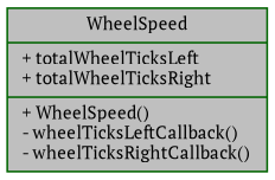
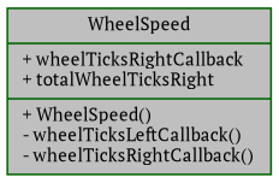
  digraph {
    fontname="PT Serif"
-   n1 [color=darkgreen fillcolor=grey75 fontcolor=black fontname="PT Serif" fontsize=10 height=0.2 label="{WheelSpeed\n|+ totalWheelTicksLeft\l+ totalWheelTicksRight\l|+ WheelSpeed()\l- wheelTicksLeftCallback()\l- wheelTicksRightCallback()\l}" shape=record style=filled width=0.4]
+   n1 [color=darkgreen fillcolor=grey75 fontcolor=black fontname="PT Serif" fontsize=10 height=0.2 label="{WheelSpeed\n|+ wheelTicksRightCallback\l+ totalWheelTicksRight\l|+ WheelSpeed()\l- wheelTicksLeftCallback()\l- wheelTicksRightCallback()\l}" shape=record style=filled width=0.4]
  }
